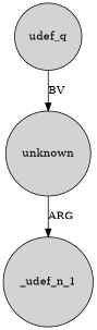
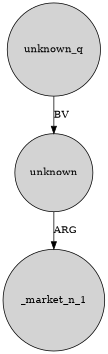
  digraph {
    node [shape=circle style=filled]
-   udef_q
+   udef_q [label=unknown_q]
    unknown
-   _market_n_1 [label=_udef_n_1]
+   _market_n_1
    udef_q -> unknown [label=BV]
    unknown -> _market_n_1 [label=ARG]
  }
